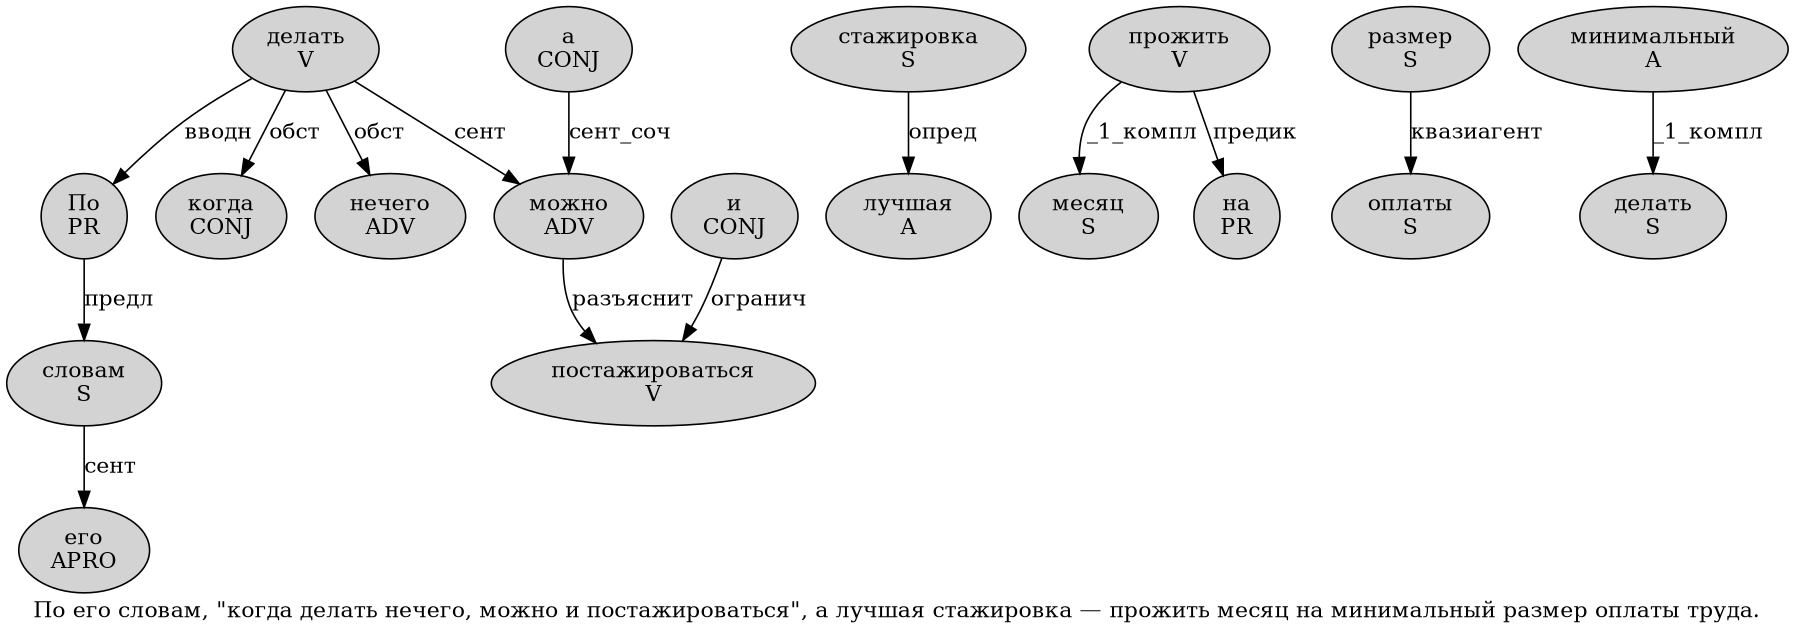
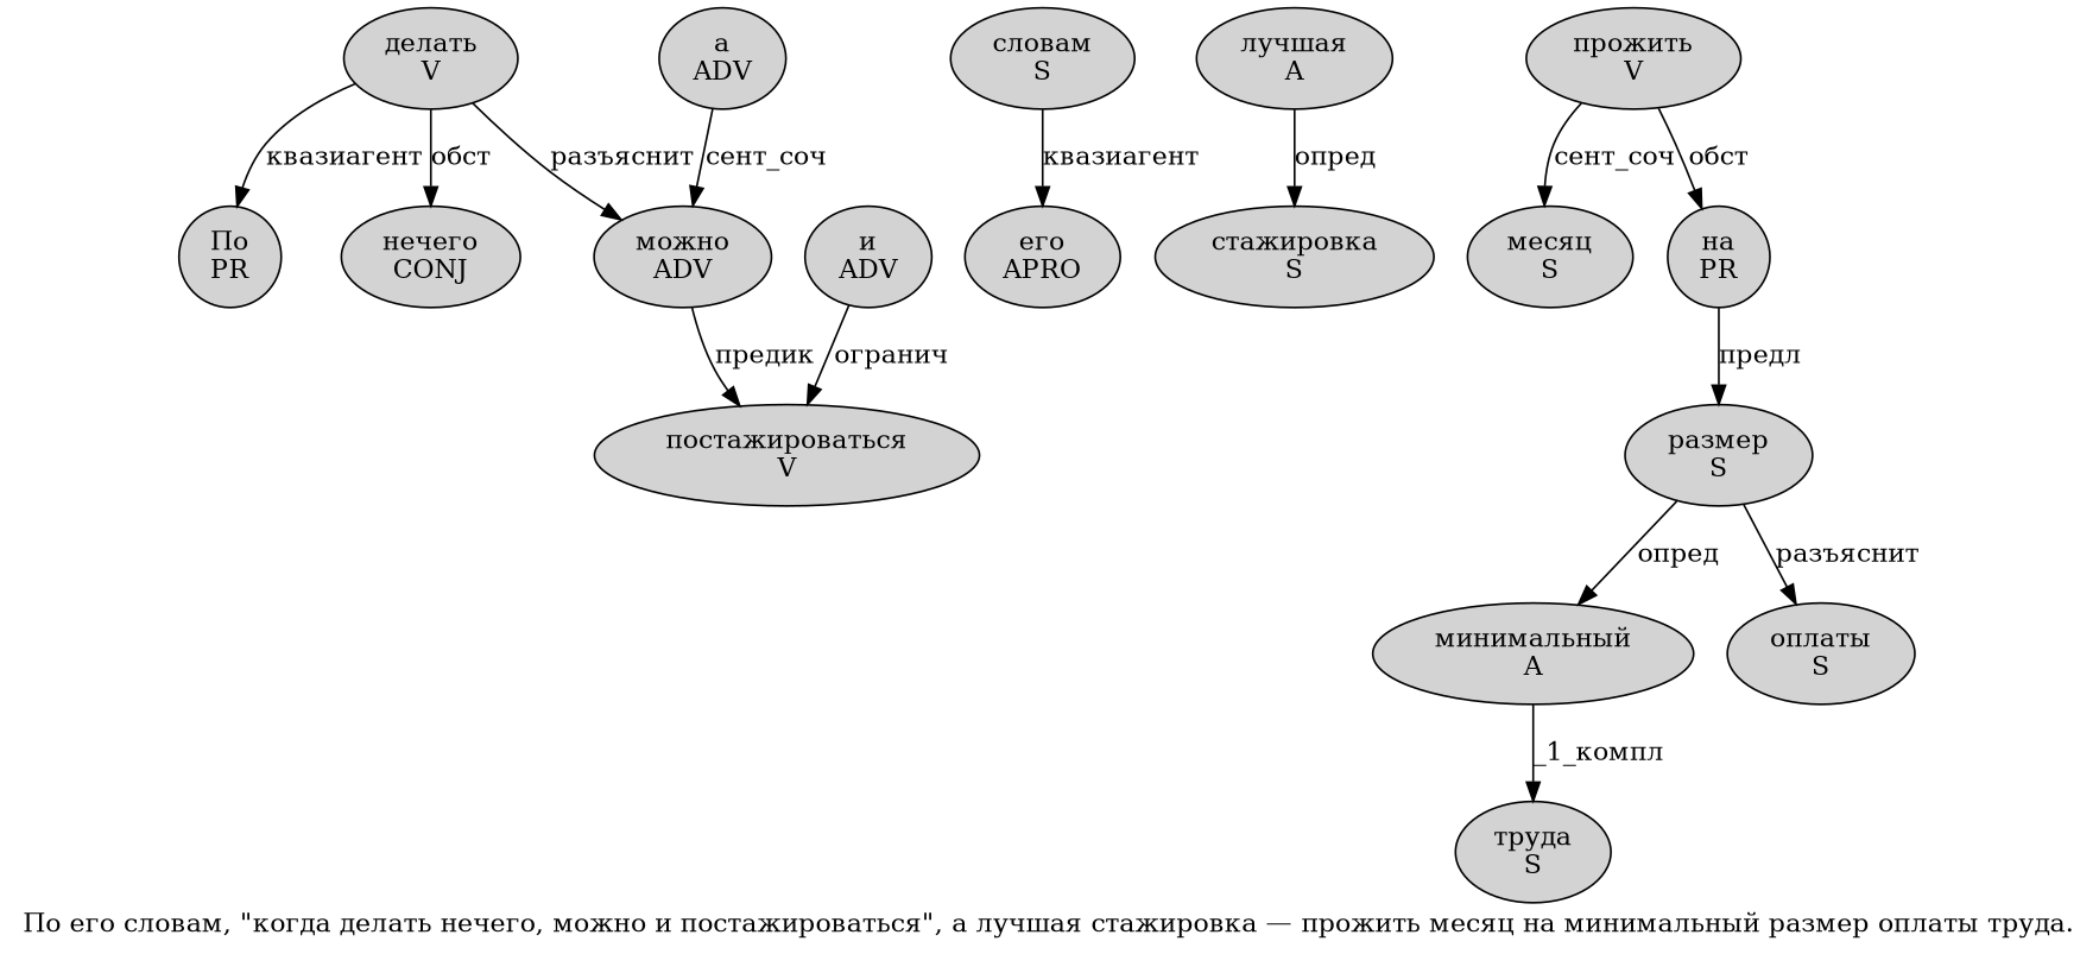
  digraph {
    label="По его словам, \"когда делать нечего, можно и постажироваться\", а лучшая стажировка — прожить месяц на минимальный размер оплаты труда."
    node [fillcolor=lightgray penwidth=1 shape=ellipse style=filled]
    n1 [label="По\nPR"]
    n2 [label="словам\nS"]
    n3 [label="его\nAPRO"]
-   n4 [label="когда\nCONJ"]
    n5 [label="делать\nV"]
-   n6 [label="нечего\nADV"]
+   n6 [label="нечего\nCONJ"]
    n7 [label="можно\nADV"]
    n8 [label="постажироваться\nV"]
-   n9 [label="а\nCONJ"]
-   n10 [label="и\nCONJ"]
+   n9 [label="а\nADV"]
+   n10 [label="и\nADV"]
    n11 [label="лучшая\nA"]
    n12 [label="стажировка\nS"]
    n13 [label="прожить\nV"]
    n14 [label="месяц\nS"]
    n15 [label="на\nPR"]
    n16 [label="размер\nS"]
    n17 [label="минимальный\nA"]
    n18 [label="оплаты\nS"]
-   n19 [label="делать\nS"]
-   n1 -> n2 [label="предл"]
-   n2 -> n3 [label="сент"]
-   n5 -> n1 [label="вводн"]
-   n5 -> n4 [label="обст"]
+   n19 [label="труда\nS"]
+   n2 -> n3 [label="квазиагент"]
+   n5 -> n1 [label="квазиагент"]
    n5 -> n6 [label="обст"]
-   n5 -> n7 [label="сент"]
-   n7 -> n8 [label="разъяснит"]
+   n5 -> n7 [label="разъяснит"]
+   n7 -> n8 [label="предик"]
    n9 -> n7 [label="сент_соч"]
    n10 -> n8 [label="огранич"]
-   n12 -> n11 [label="опред"]
-   n13 -> n14 [label="_1_компл"]
-   n13 -> n15 [label="предик"]
-   n16 -> n18 [label="квазиагент"]
+   n11 -> n12 [label="опред"]
+   n13 -> n14 [label="сент_соч"]
+   n13 -> n15 [label="обст"]
+   n15 -> n16 [label="предл"]
+   n16 -> n17 [label="опред"]
+   n16 -> n18 [label="разъяснит"]
    n17 -> n19 [label="_1_компл"]
  }
